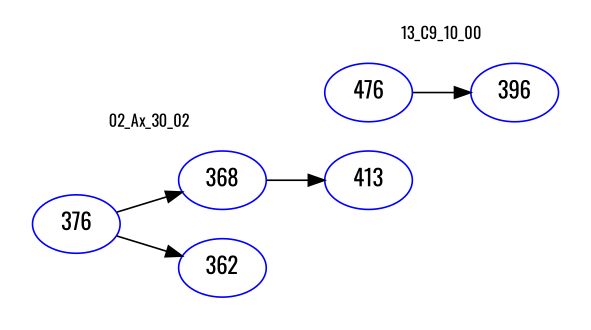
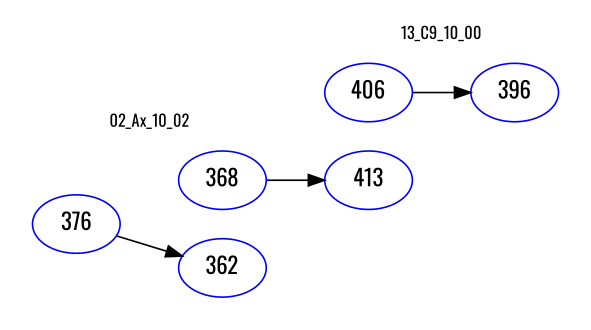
  digraph {
    fontname=Oswald
    rankdir=LR
    node [color=blue fontname=Oswald]
    edge [color=black fontname=Oswald]
    n1 [label=376]
    n2 [label=362]
    n3 [label=368]
-   n4 [label=476]
+   n4 [label=406]
    n5 [label=396]
    n6 [label=413]
    subgraph cluster_1 {
      color=white
      fontsize=10
-     label="02_Ax_30_02"
+     label="02_Ax_10_02"
      n1
      n2
      n3
    }
    subgraph cluster_2 {
      color=white
      fontsize=10
      label="13_C9_10_00"
      n4
      n5
      n6
    }
    n1 -> n2
-   n1 -> n3
    n3 -> n6
    n4 -> n5
  }
